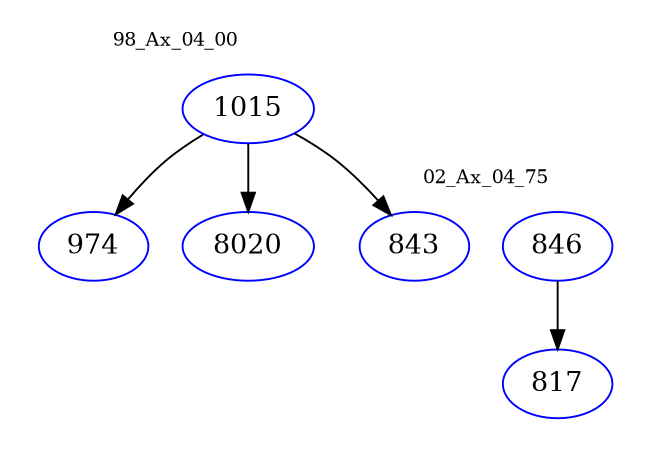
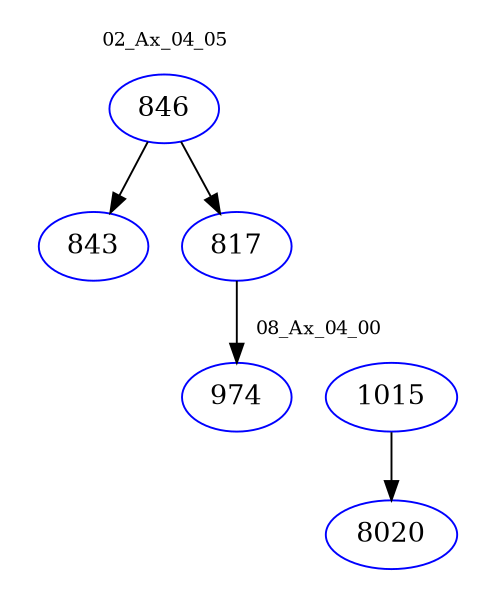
  digraph {
    node [color=blue]
    edge [color=black]
    n1 [label=846]
    n2 [label=843]
    n3 [label=817]
    n4 [label=1015]
    n5 [label=974]
    n6 [label=8020]
    subgraph cluster_1 {
      color=white
      fontsize=10
-     label="02_Ax_04_75"
+     label="02_Ax_04_05"
      n1
      n2
      n3
    }
    subgraph cluster_2 {
      color=white
      fontsize=10
-     label="98_Ax_04_00"
+     label="08_Ax_04_00"
      n4
      n5
      n6
    }
-   n4 -> n2
+   n1 -> n2
    n1 -> n3
-   n4 -> n5
+   n3 -> n5
    n4 -> n6
  }
